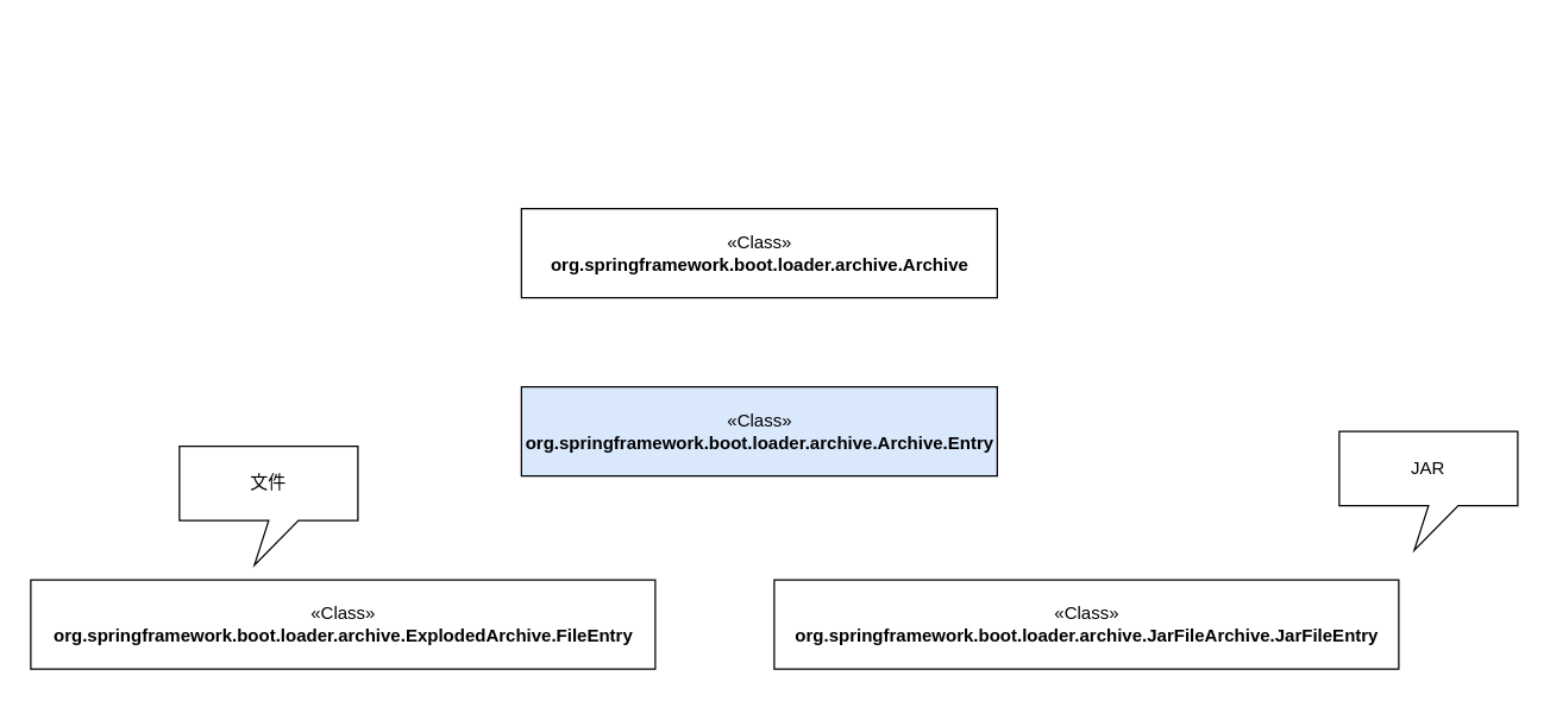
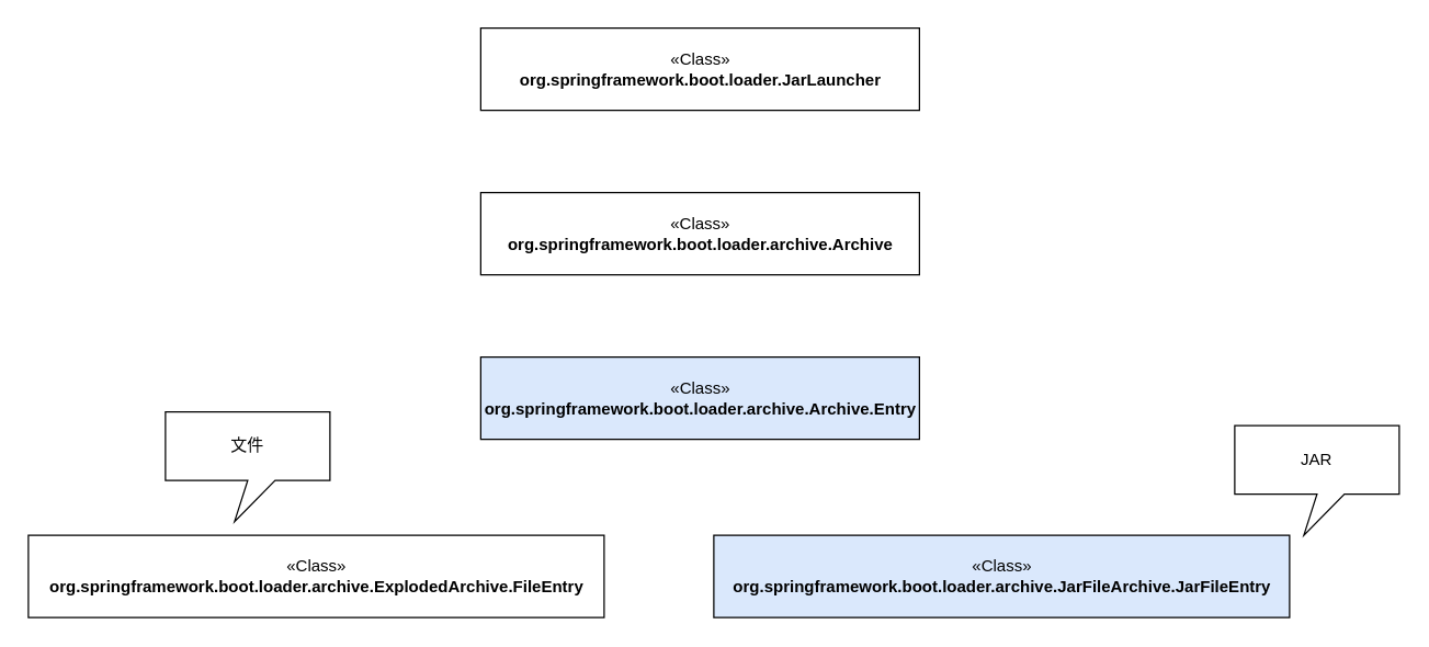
  <mxCell id="0" />
  <mxCell id="1" parent="0" />
+ <mxCell id="2" value="«Class»&lt;br&gt;&lt;b&gt;org.springframework.boot.loader.JarLauncher&lt;/b&gt;" style="html=1;" parent="1" vertex="1"><mxGeometry x="350" y="20" width="320" height="60" as="geometry" /></mxCell>
  <mxCell id="3" value="«Class»&lt;br&gt;&lt;b&gt;org.springframework.boot.loader.archive.Archive&lt;/b&gt;" style="html=1;" parent="1" vertex="1"><mxGeometry x="350" y="140" width="320" height="60" as="geometry" /></mxCell>
  <mxCell id="4" value="«Class»&lt;br&gt;&lt;b&gt;org.springframework.boot.loader.archive.Archive.Entry&lt;/b&gt;" style="html=1;fillColor=#dae8fc;" parent="1" vertex="1"><mxGeometry x="350" y="260" width="320" height="60" as="geometry" /></mxCell>
  <mxCell id="5" value="«Class»&lt;br&gt;&lt;b&gt;org.springframework.boot.loader.archive.ExplodedArchive.FileEntry&lt;/b&gt;" style="html=1;" parent="1" vertex="1"><mxGeometry x="20" y="390" width="420" height="60" as="geometry" /></mxCell>
- <mxCell id="6" value="«Class»&lt;br&gt;&lt;b&gt;org.springframework.boot.loader.archive.JarFileArchive.JarFileEntry&lt;/b&gt;" style="html=1;" parent="1" vertex="1"><mxGeometry x="520" y="390" width="420" height="60" as="geometry" /></mxCell>
- <mxCell id="7" value="JAR" style="shape=callout;whiteSpace=wrap;html=1;perimeter=calloutPerimeter;position2=0.42;" parent="1" vertex="1"><mxGeometry x="900" y="290" width="120" height="80" as="geometry" /></mxCell>
+ <mxCell id="6" value="«Class»&lt;br&gt;&lt;b&gt;org.springframework.boot.loader.archive.JarFileArchive.JarFileEntry&lt;/b&gt;" style="html=1;fillColor=#dae8fc;" parent="1" vertex="1"><mxGeometry x="520" y="390" width="420" height="60" as="geometry" /></mxCell>
+ <mxCell id="7" value="JAR" style="shape=callout;whiteSpace=wrap;html=1;perimeter=calloutPerimeter;position2=0.42;" parent="1" vertex="1"><mxGeometry x="900" y="310" width="120" height="80" as="geometry" /></mxCell>
  <mxCell id="8" value="文件" style="shape=callout;whiteSpace=wrap;html=1;perimeter=calloutPerimeter;position2=0.42;" parent="1" vertex="1"><mxGeometry x="120" y="300" width="120" height="80" as="geometry" /></mxCell>
